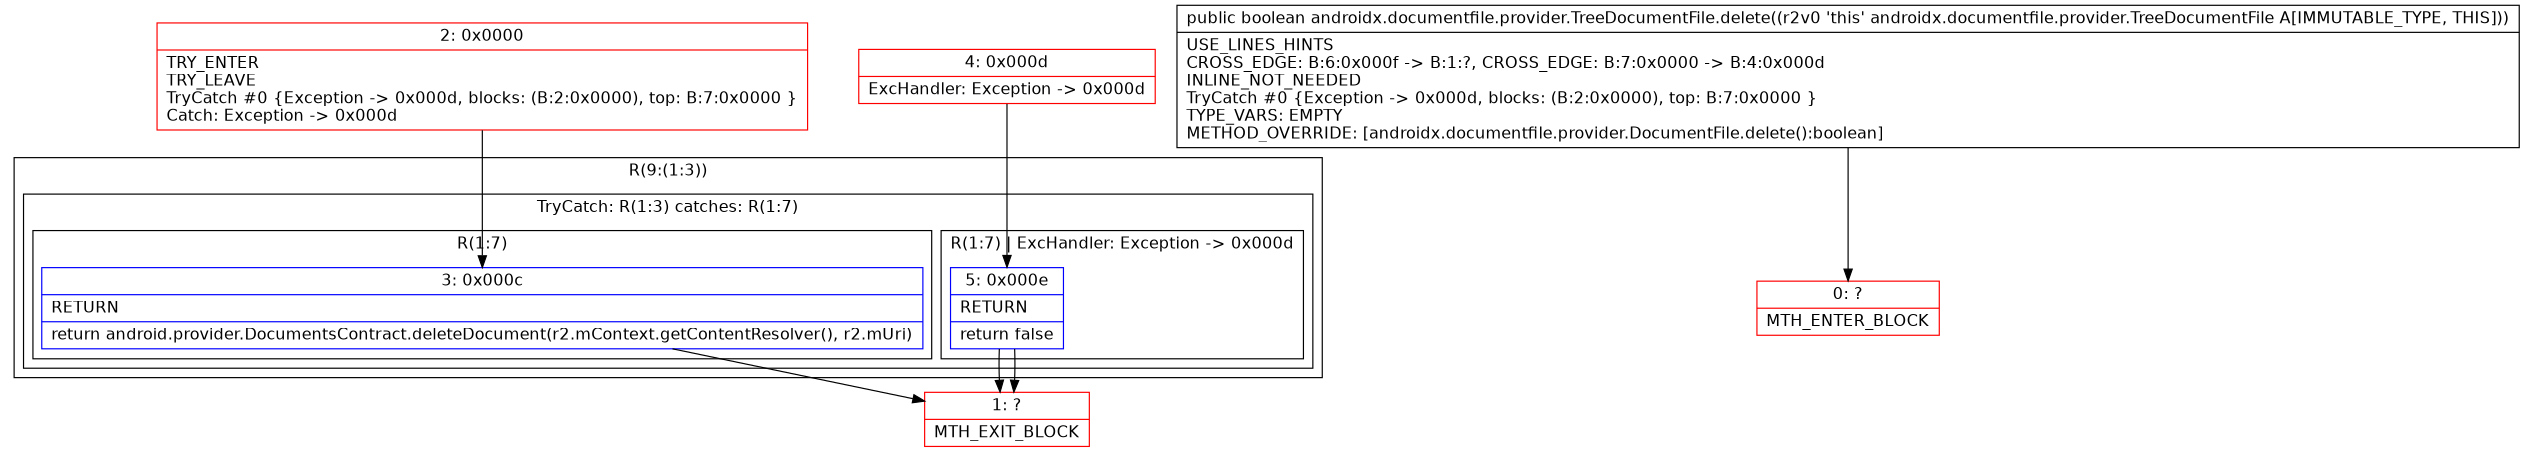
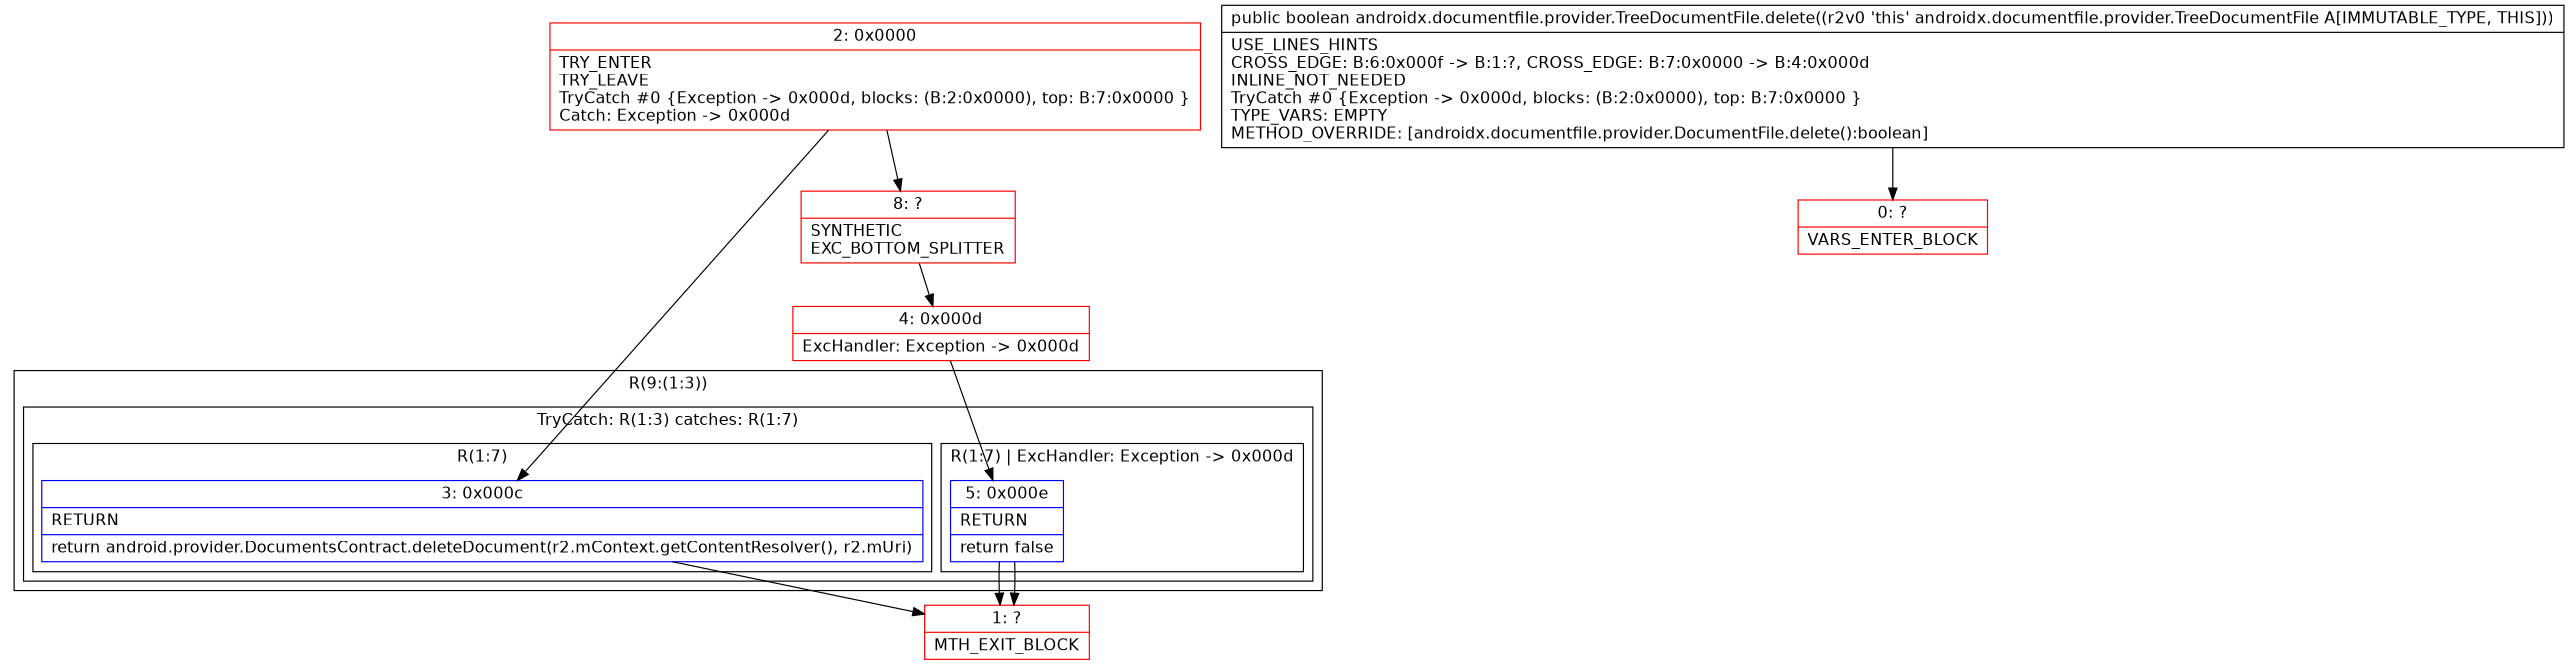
  digraph {
    fontname="DejaVu Sans"
    node [color=red fontname="DejaVu Sans" shape=record]
    edge [fontname="DejaVu Sans"]
    n1 [color=blue label="{3\:\ 0x000c|RETURN\l|return android.provider.DocumentsContract.deleteDocument(r2.mContext.getContentResolver(), r2.mUri)\l}"]
    n2 [color=blue label="{5\:\ 0x000e|RETURN\l|return false\l}"]
    n3 [label="{1\:\ ?|MTH_EXIT_BLOCK\l}"]
-   n4 [label="{0\:\ ?|MTH_ENTER_BLOCK\l}"]
+   n4 [label="{0\:\ ?|VARS_ENTER_BLOCK\l}"]
    n5 [label="{2\:\ 0x0000|TRY_ENTER\lTRY_LEAVE\lTryCatch #0 \{Exception \-\> 0x000d, blocks: (B:2:0x0000), top: B:7:0x0000 \}\lCatch: Exception \-\> 0x000d\l}"]
+   n6 [label="{8\:\ ?|SYNTHETIC\lEXC_BOTTOM_SPLITTER\l}"]
    n7 [label="{4\:\ 0x000d|ExcHandler: Exception \-\> 0x000d\l}"]
    n8 [label="{public boolean androidx.documentfile.provider.TreeDocumentFile.delete((r2v0 'this' androidx.documentfile.provider.TreeDocumentFile A[IMMUTABLE_TYPE, THIS]))  | USE_LINES_HINTS\lCROSS_EDGE: B:6:0x000f \-\> B:1:?, CROSS_EDGE: B:7:0x0000 \-\> B:4:0x000d\lINLINE_NOT_NEEDED\lTryCatch #0 \{Exception \-\> 0x000d, blocks: (B:2:0x0000), top: B:7:0x0000 \}\lTYPE_VARS: EMPTY\lMETHOD_OVERRIDE: [androidx.documentfile.provider.DocumentFile.delete():boolean]\l}" color=""]
    subgraph cluster_1 {
      label="R(9:(1:3))"
      subgraph cluster_2 {
        label="TryCatch: R(1:3) catches: R(1:7)"
        subgraph cluster_3 {
          label="R(1:7)"
          n1
        }
        subgraph cluster_4 {
          label="R(1:7) | ExcHandler: Exception \-\> 0x000d\l"
          n2
        }
      }
    }
    subgraph cluster_5 {
      label="R(1:7) | ExcHandler: Exception \-\> 0x000d\l"
    }
    n1 -> n3
    n2 -> n3
    n2 -> n3
    n5 -> n1
+   n5 -> n6
+   n6 -> n7
    n7 -> n2
    n8 -> n4
  }
